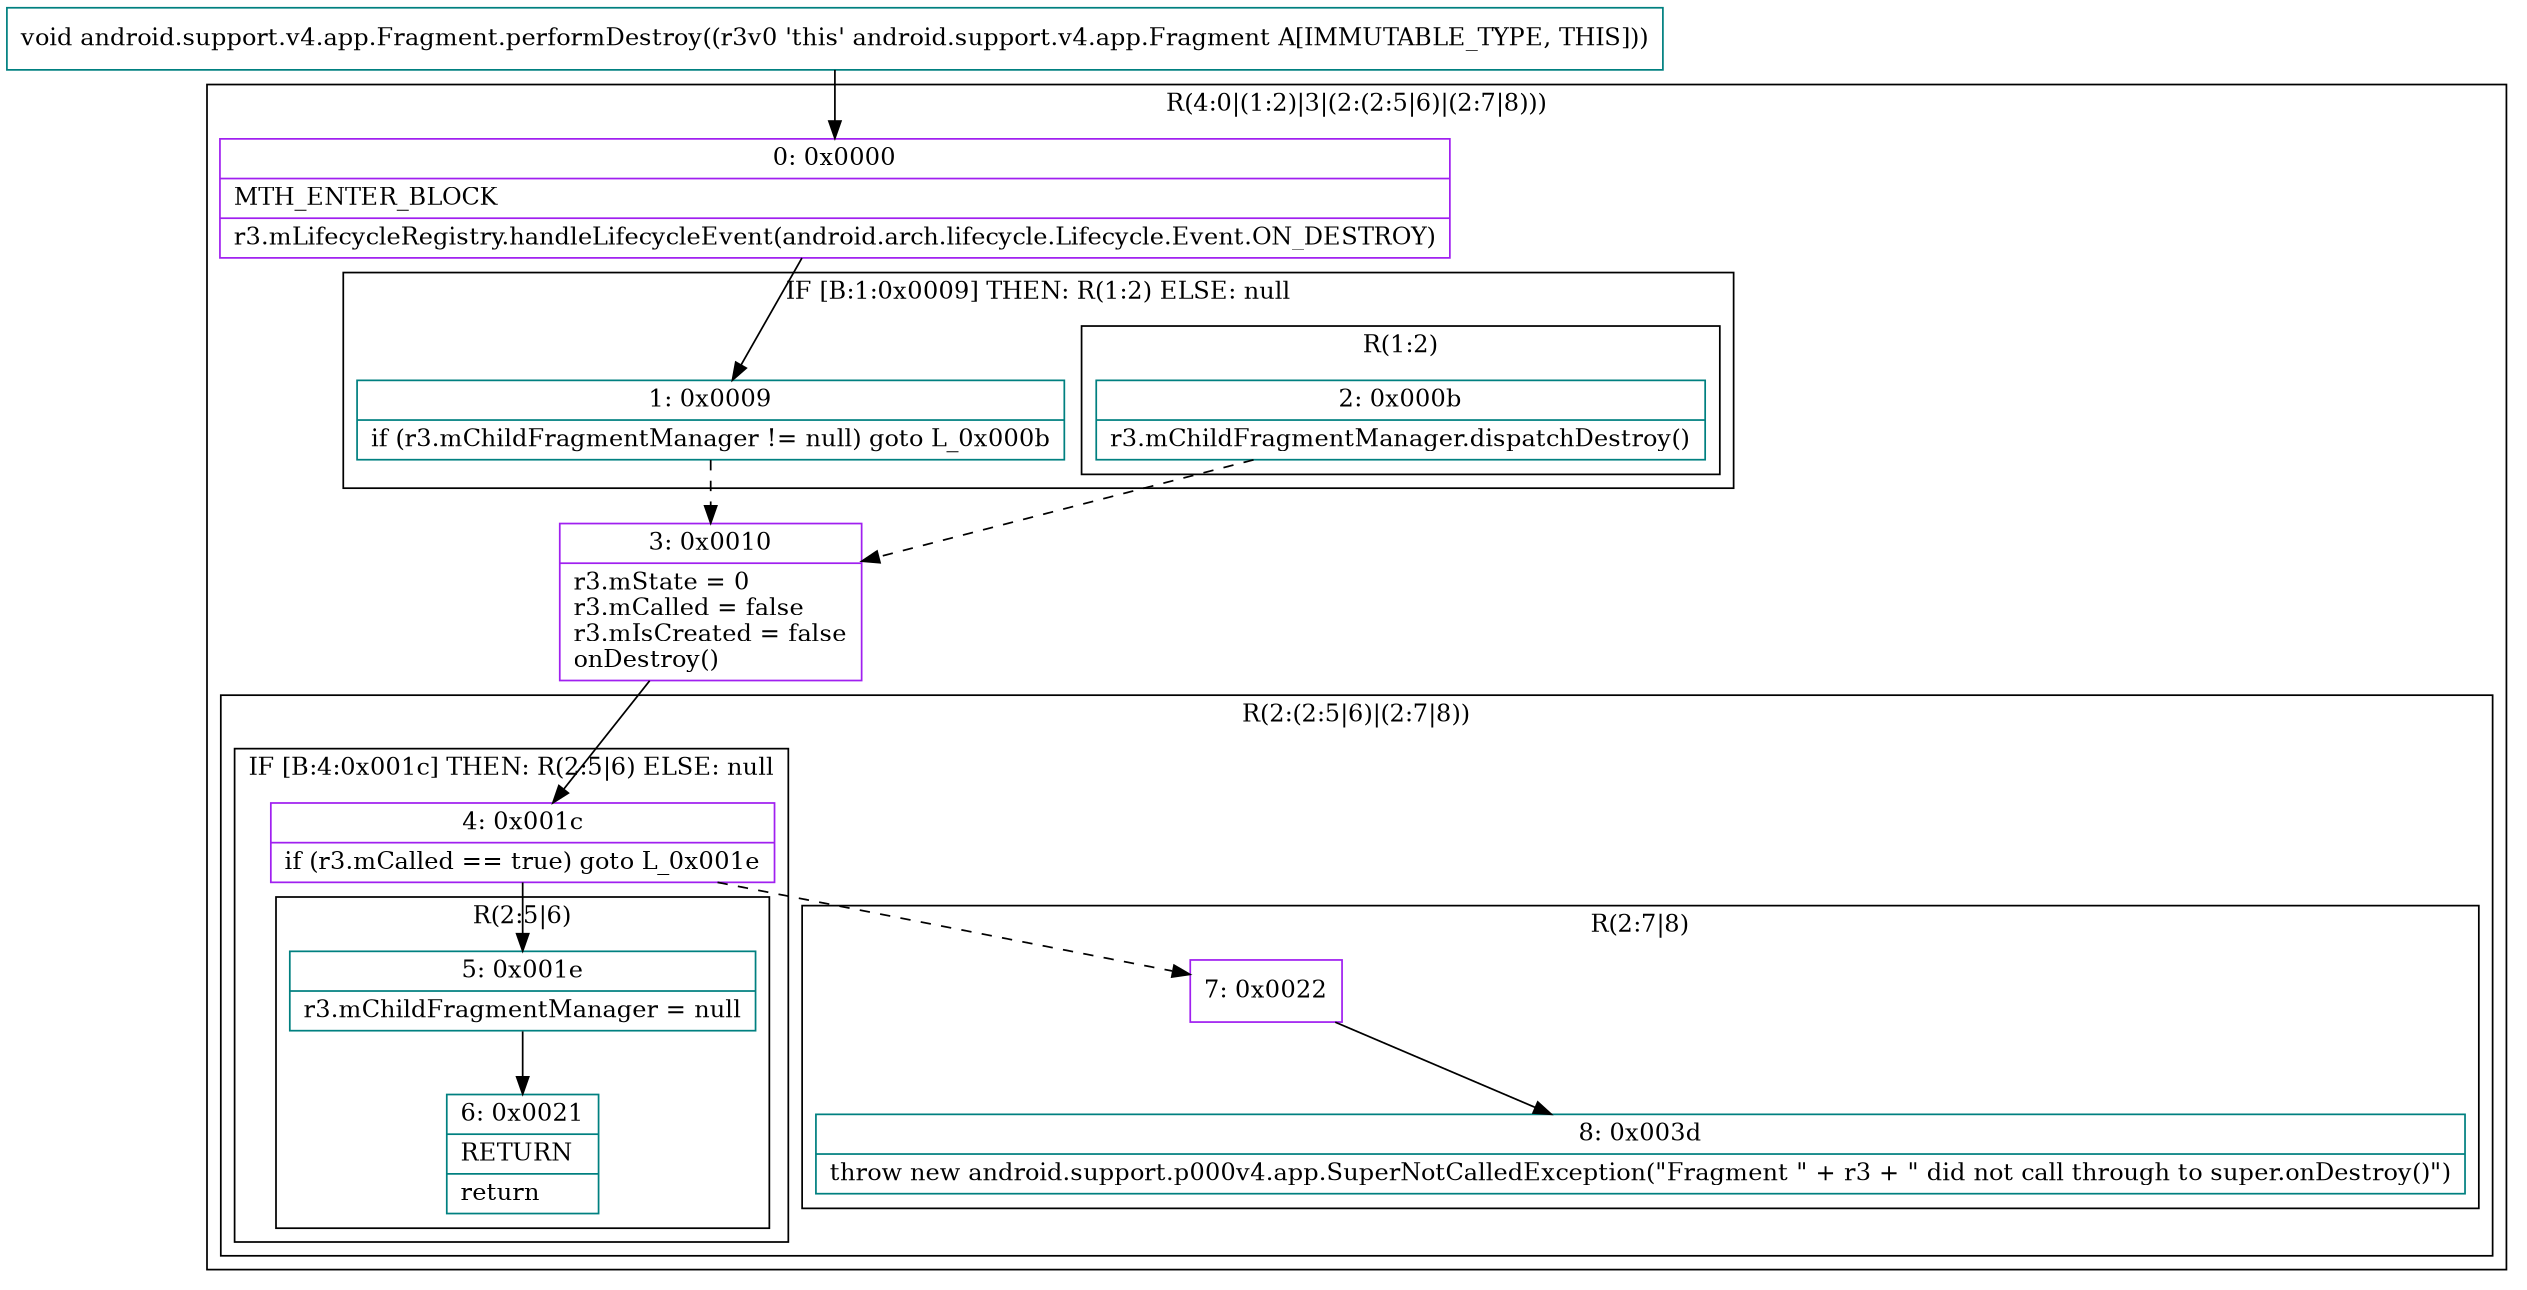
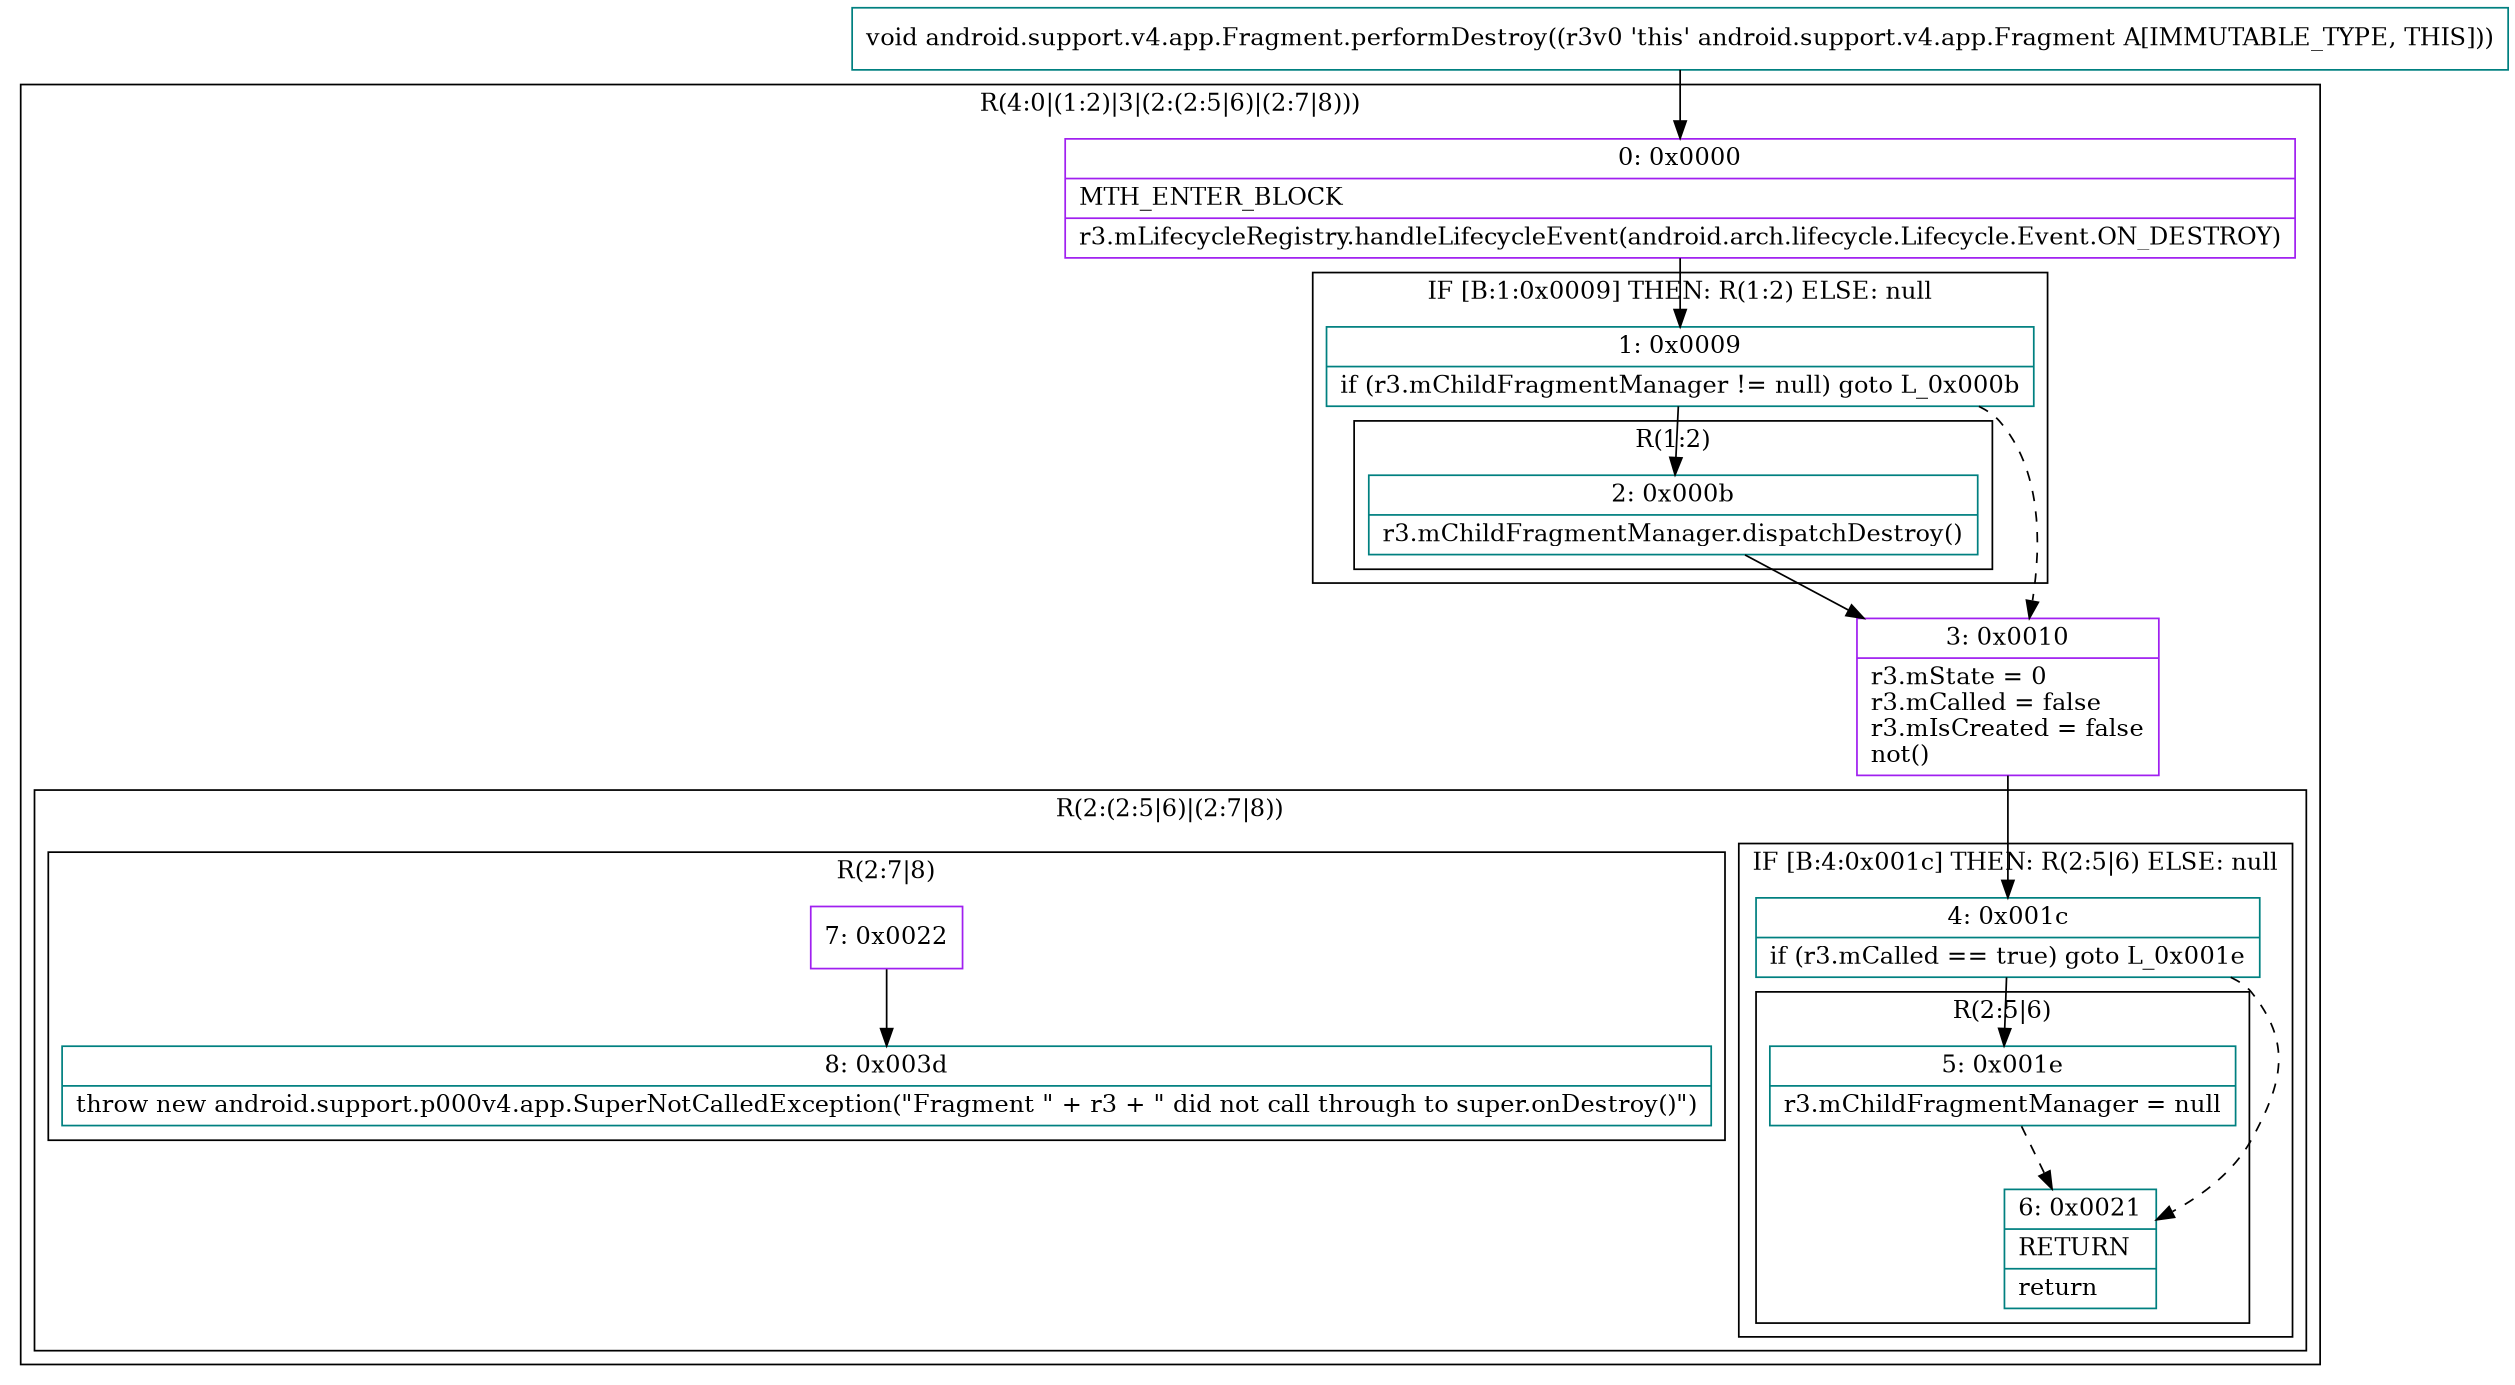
  digraph {
    node [color=teal shape=record]
    n1 [label="{2\:\ 0x000b|r3.mChildFragmentManager.dispatchDestroy()\l}"]
    n2 [label="{1\:\ 0x0009|if (r3.mChildFragmentManager != null) goto L_0x000b\l}"]
    n3 [label="{5\:\ 0x001e|r3.mChildFragmentManager = null\l}"]
    n4 [label="{6\:\ 0x0021|RETURN\l|return\l}"]
-   n5 [color=purple label="{4\:\ 0x001c|if (r3.mCalled == true) goto L_0x001e\l}"]
+   n5 [label="{4\:\ 0x001c|if (r3.mCalled == true) goto L_0x001e\l}"]
    n6 [color=purple label="{7\:\ 0x0022}"]
    n7 [label="{8\:\ 0x003d|throw new android.support.p000v4.app.SuperNotCalledException(\"Fragment \" + r3 + \" did not call through to super.onDestroy()\")\l}"]
    n8 [color=purple label="{0\:\ 0x0000|MTH_ENTER_BLOCK\l|r3.mLifecycleRegistry.handleLifecycleEvent(android.arch.lifecycle.Lifecycle.Event.ON_DESTROY)\l}"]
-   n9 [color=purple label="{3\:\ 0x0010|r3.mState = 0\lr3.mCalled = false\lr3.mIsCreated = false\lonDestroy()\l}"]
+   n9 [color=purple label="{3\:\ 0x0010|r3.mState = 0\lr3.mCalled = false\lr3.mIsCreated = false\lnot()\l}"]
    n10 [label="{void android.support.v4.app.Fragment.performDestroy((r3v0 'this' android.support.v4.app.Fragment A[IMMUTABLE_TYPE, THIS])) }"]
    subgraph cluster_1 {
      label="R(4:0|(1:2)|3|(2:(2:5|6)|(2:7|8)))"
      n8
      n9
      subgraph cluster_2 {
        label="IF [B:1:0x0009] THEN: R(1:2) ELSE: null"
        n2
        subgraph cluster_3 {
          label="R(1:2)"
          n1
        }
      }
      subgraph cluster_4 {
        label="R(2:(2:5|6)|(2:7|8))"
        subgraph cluster_5 {
          label="IF [B:4:0x001c] THEN: R(2:5|6) ELSE: null"
          n5
          subgraph cluster_6 {
            label="R(2:5|6)"
            n3
            n4
          }
        }
        subgraph cluster_7 {
          label="R(2:7|8)"
          n6
          n7
        }
      }
    }
-   n1 -> n9 [style=dashed]
+   n1 -> n9
+   n2 -> n1
    n2 -> n9 [style=dashed]
-   n3 -> n4
+   n3 -> n4 [style=dashed]
    n5 -> n3
-   n5 -> n6 [style=dashed]
+   n5 -> n4 [style=dashed]
    n6 -> n7
    n8 -> n2
    n9 -> n5
    n10 -> n8
  }
